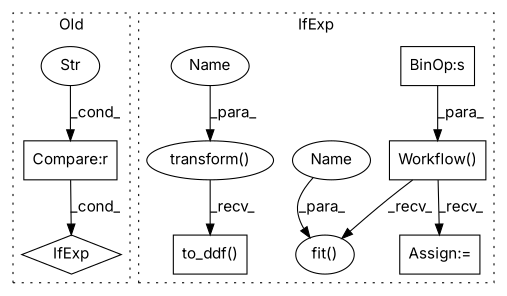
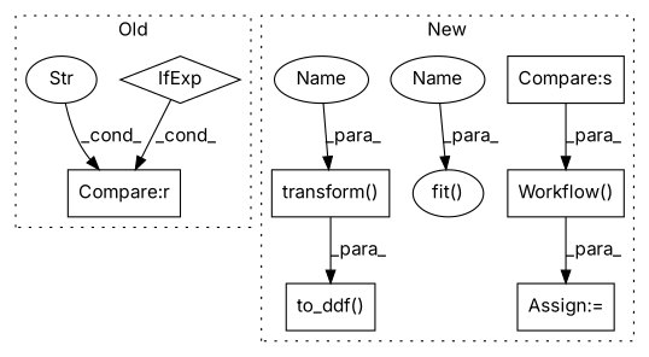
  digraph {
    fontname=Inter
    node [a=75 fontname=Inter l=7 shape=box]
    edge [fontname=Inter]
    n1 [a=51 l="4,6" label=IfExp s="16117,16140" shape=diamond]
    n2 [a=40 l=19 label="Compare:r" s=16121]
    n3 [a=66 l=9 label=Str s=16131 shape=ellipse]
    n4 [l="14,1" label="fit()" s="9781,9802" shape=ellipse]
-   n5 [l="20,1" label="transform()" s="9819,9846" shape=ellipse]
+   n5 [l="20,1" label="transform()" s="9819,9846"]
    n6 [l=37 label="to_ddf()" s=9819]
-   n7 [a=82 l=4 label="BinOp:s" s=9707]
+   n7 [a=82 l=4 label="Compare:s" s=9707]
    n8 [l="19,1" label="Workflow()" s="9743,9775"]
    n9 [a=68 l=3 label="Assign:=" s=10099]
    n10 [a=87 label=Name s=9795 shape=ellipse]
    n11 [a=87 label=Name s=9839 shape=ellipse]
    subgraph cluster_1 {
      label=Old
      style=dotted
      n1
      n2
      n3
    }
    subgraph cluster_2 {
-     label=IfExp
+     label=New
      style=dotted
      n4
      n5
      n6
      n7
      n8
      n9
      n10
      n11
    }
-   n2 -> n1 [label=_cond_]
+   n1 -> n2 [label=_cond_]
    n3 -> n2 [label=_cond_]
-   n5 -> n6 [label=_recv_]
+   n5 -> n6 [label=_para_]
    n7 -> n8 [label=_para_]
-   n8 -> n4 [label=_recv_]
-   n8 -> n9 [label=_recv_]
+   n8 -> n9 [label=_para_]
    n10 -> n4 [label=_para_]
    n11 -> n5 [label=_para_]
  }
